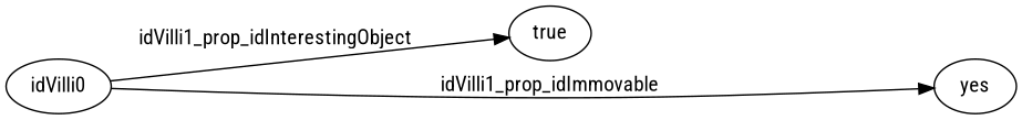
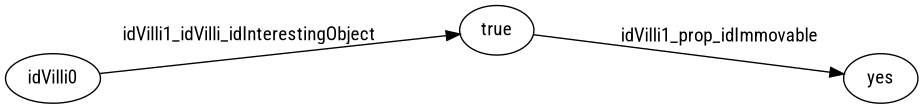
  strict digraph {
    fontname="Roboto Condensed"
    rankdir=LR
    node [fontname="Roboto Condensed"]
    edge [edge_type=property fontname="Roboto Condensed"]
    n1 [label=idVilli0 node_type=entity_node root=root]
    true
    yes
-   n1 -> true [label=idVilli1_prop_idInterestingObject]
-   n1 -> yes [label=idVilli1_prop_idImmovable]
+   n1 -> true [label=idVilli1_idVilli_idInterestingObject]
+   true -> yes [label=idVilli1_prop_idImmovable]
  }
